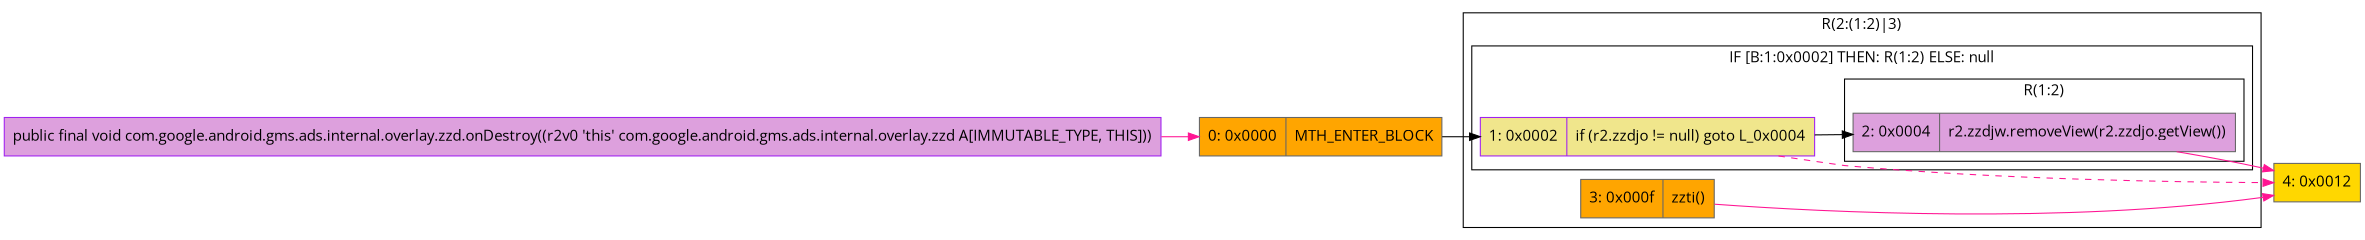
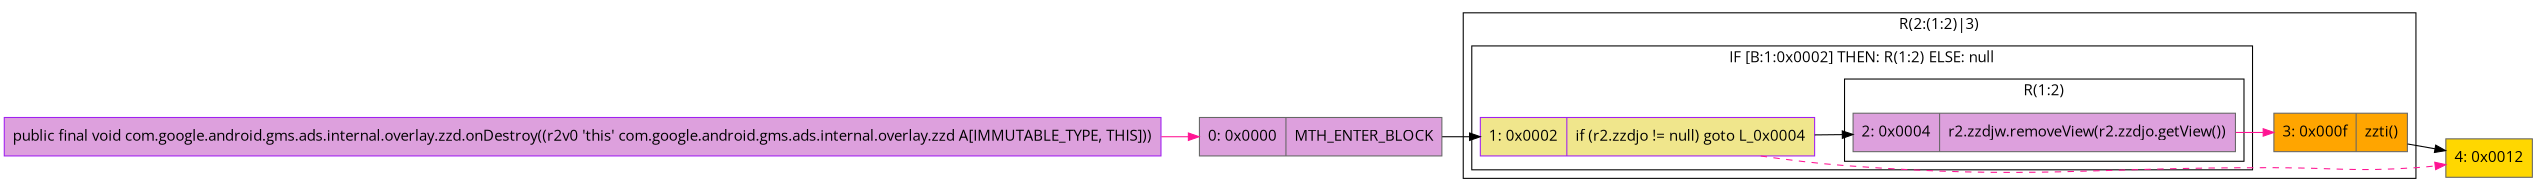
  digraph {
    fontname="Open Sans"
    rankdir=LR
    node [color=gray40 fillcolor=plum fontname="Open Sans" shape=record style=filled]
    edge [color=deeppink fontname="Open Sans"]
    n1 [label="{2\:\ 0x0004|r2.zzdjw.removeView(r2.zzdjo.getView())\l}"]
    n2 [color=purple fillcolor=khaki label="{1\:\ 0x0002|if (r2.zzdjo != null) goto L_0x0004\l}"]
    n3 [fillcolor=orange label="{3\:\ 0x000f|zzti()\l}"]
    n4 [fillcolor=gold label="{4\:\ 0x0012}"]
-   n5 [fillcolor=orange label="{0\:\ 0x0000|MTH_ENTER_BLOCK\l}"]
+   n5 [label="{0\:\ 0x0000|MTH_ENTER_BLOCK\l}"]
    n6 [color=purple label="{public final void com.google.android.gms.ads.internal.overlay.zzd.onDestroy((r2v0 'this' com.google.android.gms.ads.internal.overlay.zzd A[IMMUTABLE_TYPE, THIS])) }"]
    subgraph cluster_1 {
      label="R(2:(1:2)|3)"
      n3
      subgraph cluster_2 {
        label="IF [B:1:0x0002] THEN: R(1:2) ELSE: null"
        n2
        subgraph cluster_3 {
          label="R(1:2)"
          n1
        }
      }
    }
-   n1 -> n4
+   n1 -> n3
    n2 -> n1 [color=black]
    n2 -> n4 [style=dashed]
-   n3 -> n4
+   n3 -> n4 [color=black]
    n5 -> n2 [color=black]
    n6 -> n5
  }
